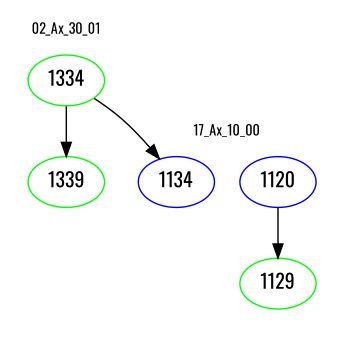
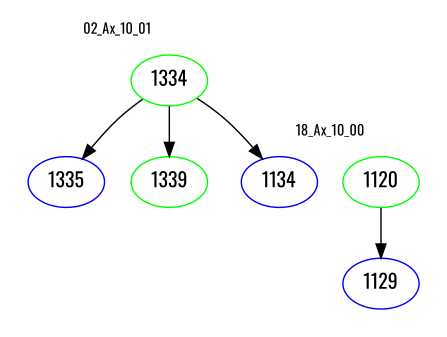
  digraph {
    fontname=Oswald
    node [color=green fontname=Oswald]
    edge [color=black fontname=Oswald]
-   n1 [color=blue label=1120]
-   n2 [label=1129]
+   n1 [label=1120]
+   n2 [color=blue label=1129]
    n3 [color=blue label=1134]
    n4 [label=1334]
+   n5 [color=blue label=1335]
    n6 [label=1339]
    subgraph cluster_1 {
      color=white
      fontsize=10
-     label="17_Ax_10_00"
+     label="18_Ax_10_00"
      n1
      n2
      n3
    }
    subgraph cluster_2 {
      color=white
      fontsize=10
-     label="02_Ax_30_01"
+     label="02_Ax_10_01"
      n4
+     n5
      n6
    }
    n1 -> n2
    n4 -> n3
+   n4 -> n5
    n4 -> n6
  }
